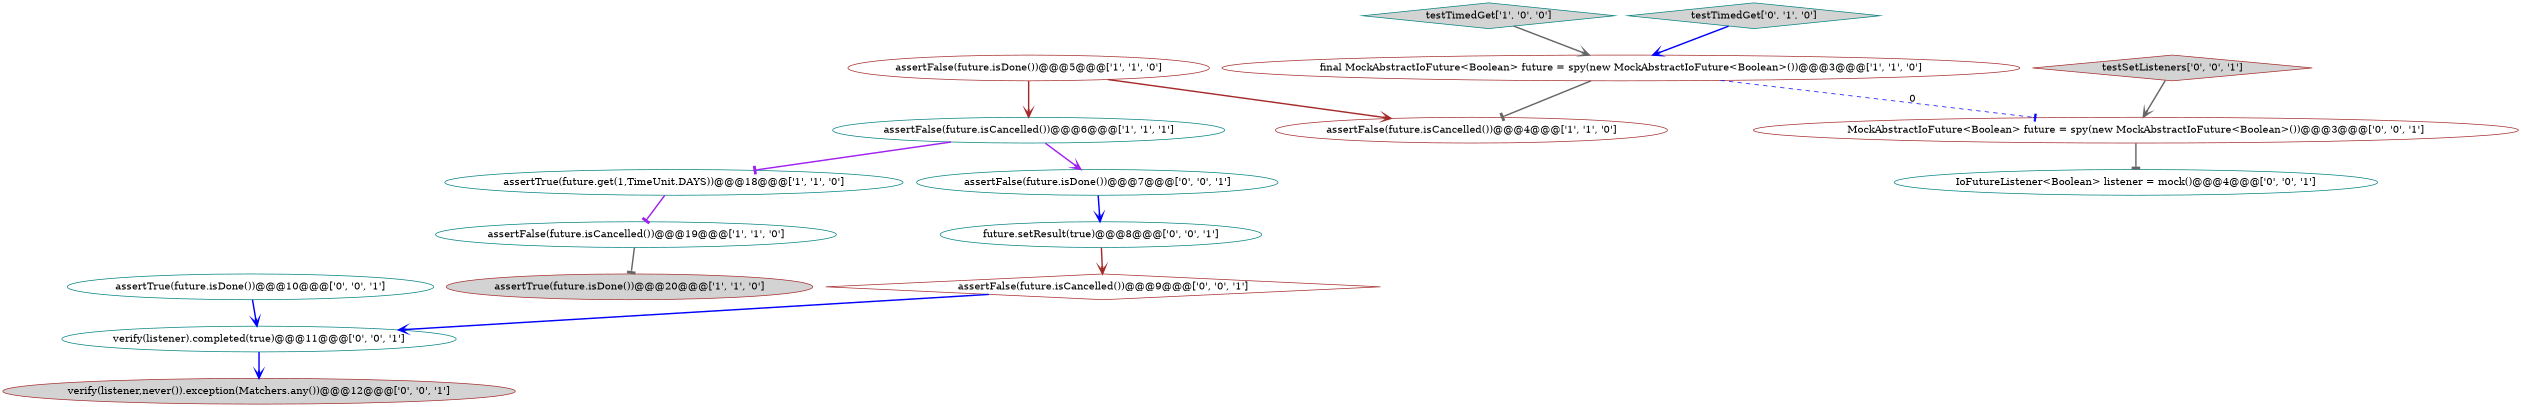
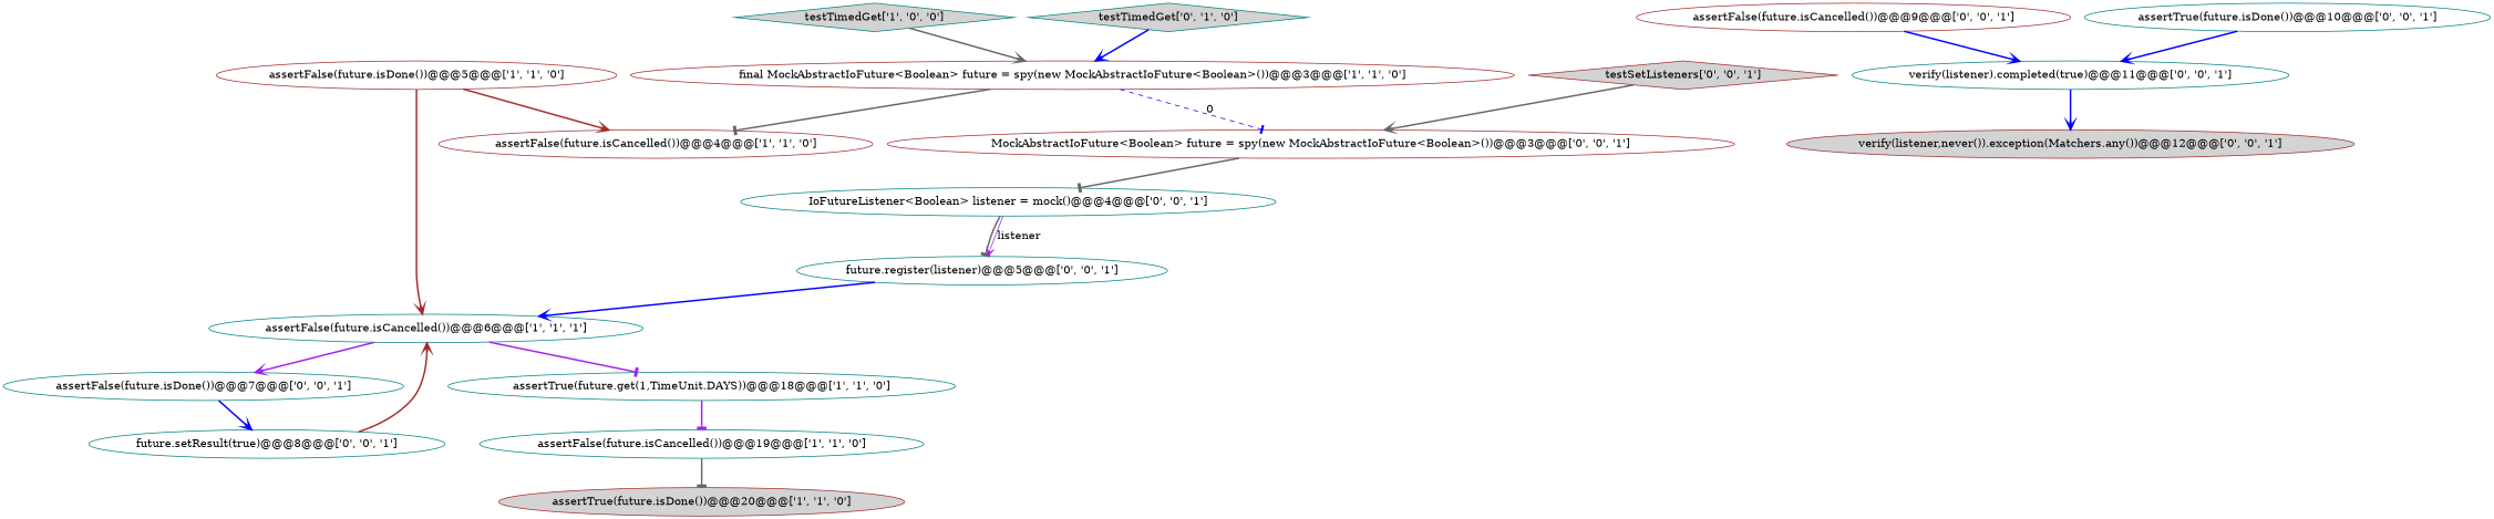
  digraph {
    fontname="DejaVu Serif"
    node [color=teal fillcolor=white fontname="DejaVu Serif" shape=ellipse style=filled]
    edge [arrowhead=vee color=blue fontname="DejaVu Serif" style=bold]
    n1 [label="assertFalse(future.isCancelled())@@@6@@@['1', '1', '1']"]
    n2 [label="assertFalse(future.isDone())@@@7@@@['0', '0', '1']"]
    n3 [label="assertTrue(future.get(1,TimeUnit.DAYS))@@@18@@@['1', '1', '0']"]
    n4 [label="future.setResult(true)@@@8@@@['0', '0', '1']"]
    n5 [label="assertFalse(future.isCancelled())@@@19@@@['1', '1', '0']"]
    n6 [color=brown label="assertFalse(future.isCancelled())@@@4@@@['1', '1', '0']"]
    n7 [color=brown label="assertFalse(future.isDone())@@@5@@@['1', '1', '0']"]
    n8 [color=brown fillcolor=lightgray label="assertTrue(future.isDone())@@@20@@@['1', '1', '0']"]
    n9 [color=brown label="MockAbstractIoFuture<Boolean> future = spy(new MockAbstractIoFuture<Boolean>())@@@3@@@['0', '0', '1']"]
    n10 [label="IoFutureListener<Boolean> listener = mock()@@@4@@@['0', '0', '1']"]
+   n11 [label="future.register(listener)@@@5@@@['0', '0', '1']"]
    n12 [color=brown label="final MockAbstractIoFuture<Boolean> future = spy(new MockAbstractIoFuture<Boolean>())@@@3@@@['1', '1', '0']"]
-   n13 [color=brown label="assertFalse(future.isCancelled())@@@9@@@['0', '0', '1']" shape=diamond]
+   n13 [color=brown label="assertFalse(future.isCancelled())@@@9@@@['0', '0', '1']"]
    n14 [label="verify(listener).completed(true)@@@11@@@['0', '0', '1']"]
    n15 [color=brown fillcolor=lightgray label="verify(listener,never()).exception(Matchers.any())@@@12@@@['0', '0', '1']"]
    n16 [label="assertTrue(future.isDone())@@@10@@@['0', '0', '1']"]
    n17 [fillcolor=lightgray label="testTimedGet['1', '0', '0']" shape=diamond]
    n18 [fillcolor=lightgray label="testTimedGet['0', '1', '0']" shape=diamond]
    n19 [color=brown fillcolor=lightgray label="testSetListeners['0', '0', '1']" shape=diamond]
    n1 -> n2 [color=purple]
    n1 -> n3 [arrowhead=tee color=purple]
    n2 -> n4
    n3 -> n5 [arrowhead=tee color=purple]
-   n4 -> n13 [color=brown]
+   n4 -> n1 [color=brown]
    n5 -> n8 [arrowhead=tee color=gray40]
    n7 -> n1 [color=brown]
    n7 -> n6 [color=brown]
    n9 -> n10 [arrowhead=tee color=gray40]
+   n10 -> n11 [arrowhead=tee color=gray40]
+   n10 -> n11 [color=purple label=listener style=solid]
+   n11 -> n1
    n12 -> n6 [arrowhead=tee color=gray40]
    n12 -> n9 [arrowhead=tee label=0 style=dashed]
    n13 -> n14
    n14 -> n15
    n16 -> n14
    n17 -> n12 [color=gray40]
    n18 -> n12
    n19 -> n9 [color=gray40]
  }
